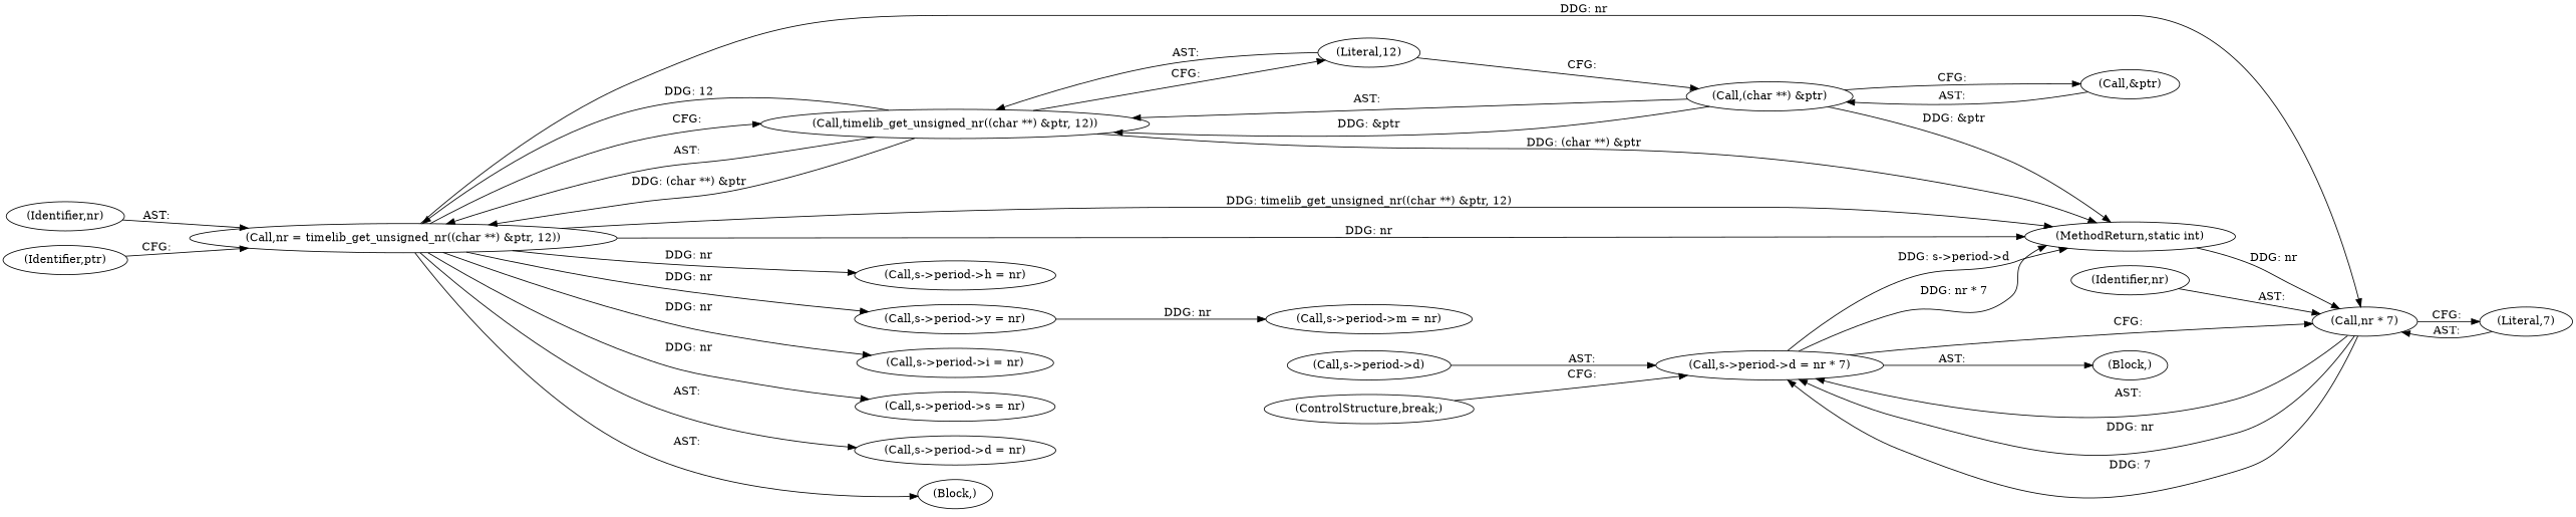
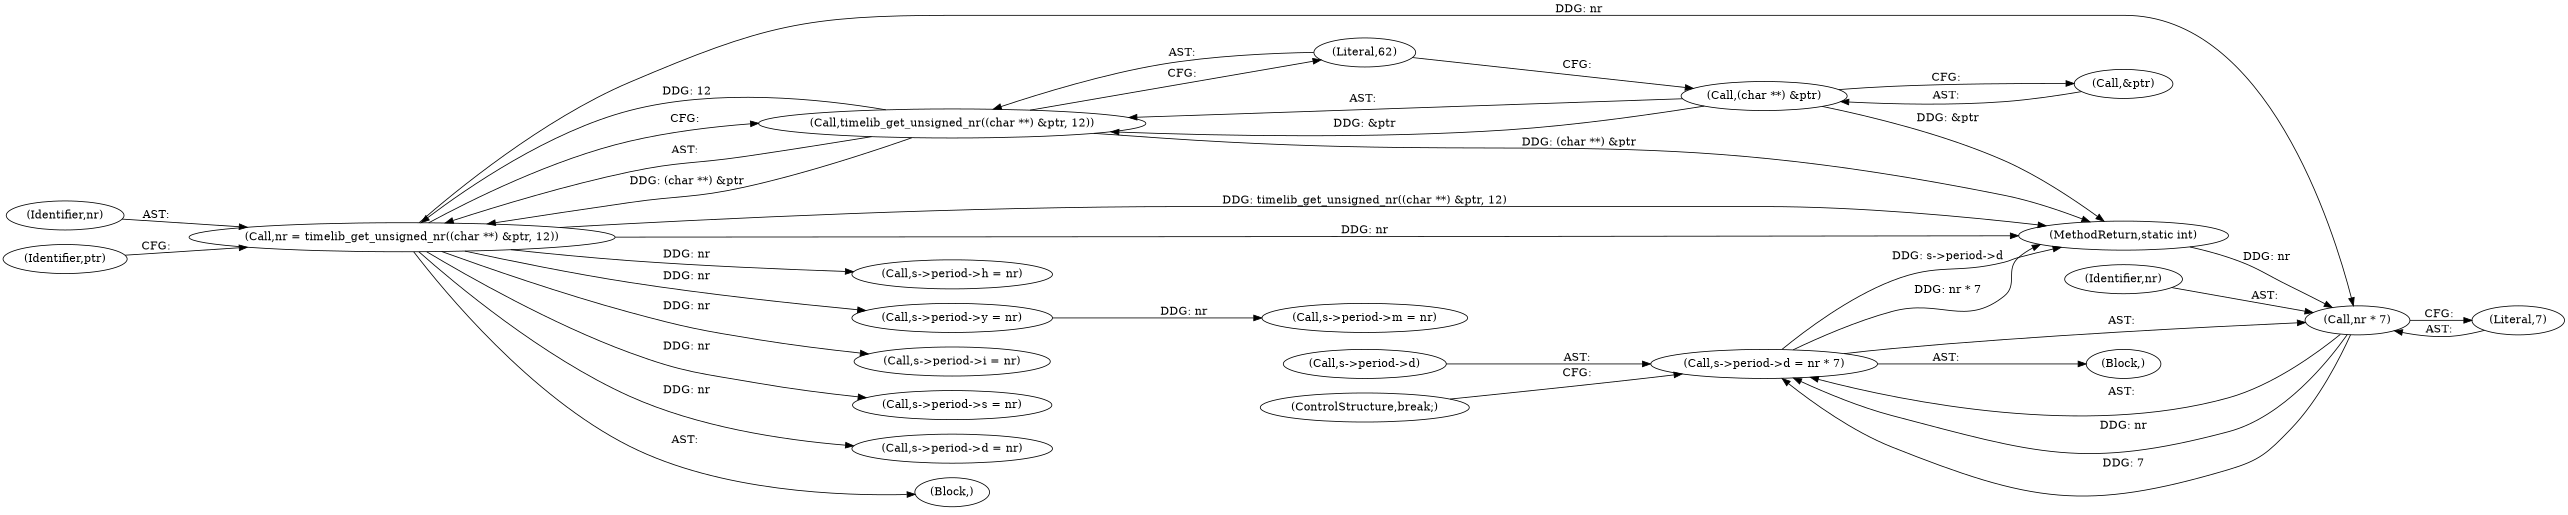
  digraph {
    rankdir=LR
    n1 [label="(Call,s->period->d = nr * 7)"]
    n2 [label="(Call,nr * 7)"]
    n3 [label="(Block,)"]
    n4 [label="(MethodReturn,static int)"]
    n5 [label="(Literal,7)"]
    n6 [label="(Call,nr = timelib_get_unsigned_nr((char **) &ptr, 12))"]
    n7 [label="(Call,timelib_get_unsigned_nr((char **) &ptr, 12))"]
    n8 [label="(Call,s->period->h = nr)"]
    n9 [label="(Call,s->period->y = nr)"]
    n10 [label="(Call,s->period->i = nr)"]
    n11 [label="(Call,s->period->s = nr)"]
    n12 [label="(Call,s->period->d = nr)"]
    n13 [label="(Block,)"]
-   n14 [label="(Literal,12)"]
+   n14 [label="(Literal,62)"]
    n15 [label="(Call,s->period->m = nr)"]
    n16 [label="(Call,(char **) &ptr)"]
    n17 [label="(Call,&ptr)"]
    n18 [label="(Identifier,nr)"]
    n19 [label="(ControlStructure,break;)"]
    n20 [label="(Identifier,nr)"]
    n21 [label="(Identifier,ptr)"]
    n22 [label="(Call,s->period->d)"]
-   n1 -> n2 [label="CFG: "]
+   n1 -> n2 [label="AST: "]
    n1 -> n3 [label="AST: "]
    n1 -> n4 [label="DDG: s->period->d"]
    n1 -> n4 [label="DDG: nr * 7"]
    n2 -> n1 [label="AST: "]
    n2 -> n1 [label="DDG: nr"]
    n2 -> n1 [label="DDG: 7"]
    n2 -> n5 [label="CFG: "]
    n4 -> n2 [label="DDG: nr"]
    n5 -> n2 [label="AST: "]
    n6 -> n2 [label="DDG: nr"]
    n6 -> n4 [label="DDG: timelib_get_unsigned_nr((char **) &ptr, 12)"]
    n6 -> n4 [label="DDG: nr"]
    n6 -> n7 [label="CFG: "]
    n6 -> n8 [label="DDG: nr"]
    n6 -> n9 [label="DDG: nr"]
    n6 -> n10 [label="DDG: nr"]
    n6 -> n11 [label="DDG: nr"]
-   n6 -> n12 [label="AST: "]
+   n6 -> n12 [label="DDG: nr"]
    n6 -> n13 [label="AST: "]
    n7 -> n4 [label="DDG: (char **) &ptr"]
    n7 -> n6 [label="AST: "]
    n7 -> n6 [label="DDG: (char **) &ptr"]
    n7 -> n6 [label="DDG: 12"]
    n7 -> n14 [label="CFG: "]
    n9 -> n15 [label="DDG: nr"]
    n14 -> n7 [label="AST: "]
    n14 -> n16 [label="CFG: "]
    n16 -> n4 [label="DDG: &ptr"]
    n16 -> n7 [label="AST: "]
    n16 -> n7 [label="DDG: &ptr"]
    n16 -> n17 [label="CFG: "]
    n17 -> n16 [label="AST: "]
    n18 -> n2 [label="AST: "]
    n19 -> n1 [label="CFG: "]
    n20 -> n6 [label="AST: "]
    n21 -> n6 [label="CFG: "]
    n22 -> n1 [label="AST: "]
  }
